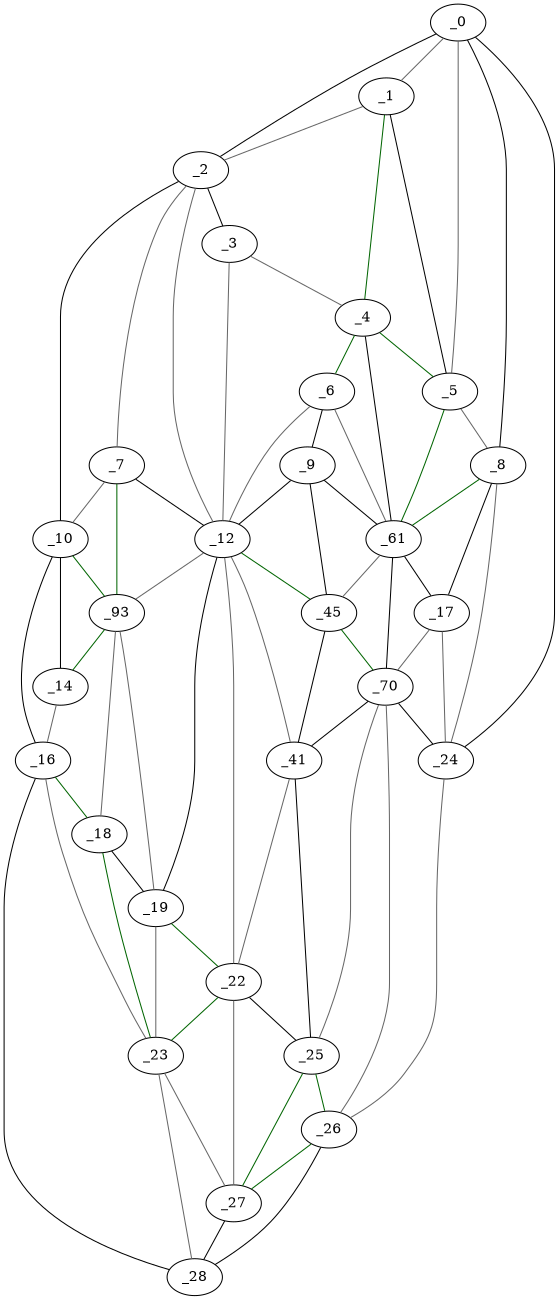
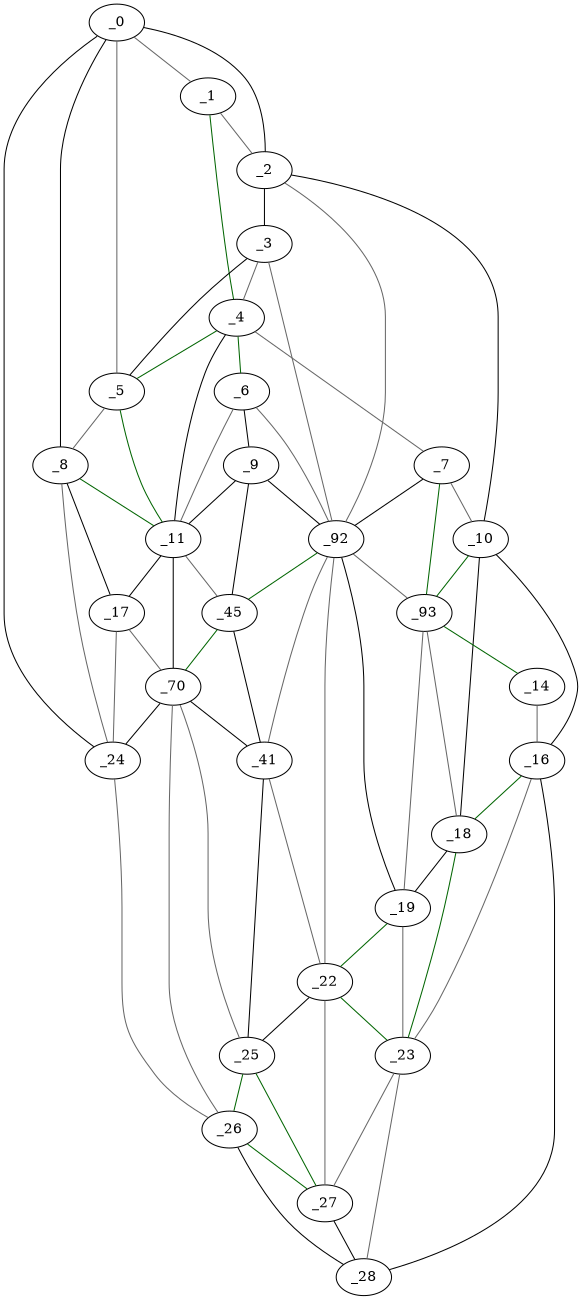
  graph {
    node [x=56 y=37]
    edge [color=gray40 valence=2]
    _0 [x=15 y=11]
    _1 [x=19 y=17]
    _2 [x=32 y=64]
    _5 [x=44 y=20]
    _8 [y=19]
    _24 [x=87 y=7]
    _4 [x=41 y=26]
    _3 [x=36 y=41]
    _7 [x=53 y=75]
    _10 [y=90]
-   _12 [x=59 y=66]
-   _11 [x=59 y=30 label=_61]
+   _12 [x=59 y=66 label=_92]
+   _11 [x=59 y=30]
    _17 [x=68 y=19]
    _26 [x=95 y=17]
    _6 [x=46]
    n16 [label=_93 x=62 y=74]
    _16 [x=66 y=111]
    _14 [x=63 y=90]
    n19 [label=_45 x=64]
    _19 [x=71 y=74]
    n21 [label=_41 x=74 y=35]
    _22 [x=79 y=73]
    _18 [x=69 y=89]
    _23 [x=82 y=89]
    _28 [x=113 y=112]
    n26 [label=_70 x=73 y=24]
    _27 [x=98 y=60]
    _9
    _25 [x=90 y=39]
    _0 -- _1
    _0 -- _2 [color=black valence=1]
    _0 -- _5 [valence=1]
    _0 -- _8 [color=black valence=1]
    _0 -- _24 [color=black valence=1]
    _1 -- _2 [valence=1]
-   _1 -- _5 [color=black]
+   _3 -- _5 [color=black]
    _1 -- _4 [color=darkgreen valence=1]
    _2 -- _3 [color=black]
-   _2 -- _7
+   _4 -- _7
    _2 -- _10 [color=black]
    _2 -- _12 [valence=1]
    _5 -- _8 [valence=1]
    _5 -- _11 [color=darkgreen]
    _8 -- _24
    _8 -- _11 [color=darkgreen]
    _8 -- _17 [color=black valence=1]
    _24 -- _26 [valence=1]
    _4 -- _5 [color=darkgreen valence=1]
    _4 -- _11 [color=black]
    _4 -- _6 [color=darkgreen]
    _3 -- _4 [valence=1]
    _3 -- _12 [valence=1]
    _7 -- _10 [valence=1]
    _7 -- _12 [color=black]
    _7 -- n16 [color=darkgreen valence=1]
    _10 -- n16 [color=darkgreen valence=1]
    _10 -- _16 [color=black valence=1]
-   _10 -- _14 [color=black]
+   _10 -- _18 [color=black]
    _12 -- n16 [valence=1]
    _12 -- n19 [color=darkgreen]
    _12 -- _19 [color=black]
    _12 -- n21
    _12 -- _22
    _11 -- _17 [color=black]
    _11 -- n19
    _11 -- n26 [color=black]
    _17 -- _24
    _17 -- n26 [valence=1]
    _26 -- _28 [color=black valence=1]
    _26 -- _27 [color=darkgreen]
    _6 -- _12
    _6 -- _11 [valence=1]
    _6 -- _9 [color=black]
    n16 -- _14 [color=darkgreen]
    n16 -- _19
    n16 -- _18 [valence=1]
    _16 -- _18 [color=darkgreen]
    _16 -- _23 [valence=1]
    _16 -- _28 [color=black valence=1]
    _14 -- _16
    n19 -- n21 [color=black valence=1]
    n19 -- n26 [color=darkgreen]
    _19 -- _22 [color=darkgreen valence=1]
    _19 -- _23
    n21 -- _22
    n21 -- _25 [color=black]
    _22 -- _23 [color=darkgreen]
    _22 -- _27 [valence=1]
    _22 -- _25 [color=black]
    _18 -- _19 [color=black]
    _18 -- _23 [color=darkgreen]
    _23 -- _28 [valence=1]
    _23 -- _27
    n26 -- _24 [color=black]
    n26 -- _26
    n26 -- n21 [color=black]
    n26 -- _25
    _27 -- _28 [color=black]
    _9 -- _12 [color=black valence=1]
    _9 -- _11 [color=black valence=1]
    _9 -- n19 [color=black]
    _25 -- _26 [color=darkgreen valence=1]
    _25 -- _27 [color=darkgreen]
  }
